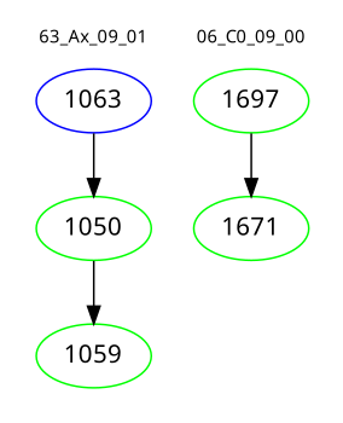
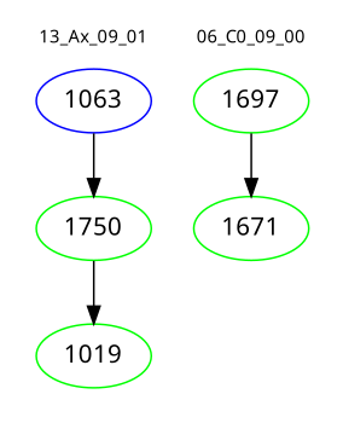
  digraph {
    fontname="Noto Sans"
    node [color=green fontname="Noto Sans"]
    edge [color=black fontname="Noto Sans"]
    n1 [color=blue label=1063]
-   n2 [label=1050]
-   n3 [label=1059]
+   n2 [label=1750]
+   n3 [label=1019]
    n4 [label=1697]
    n5 [label=1671]
    subgraph cluster_1 {
      color=white
      fontsize=10
-     label="63_Ax_09_01"
+     label="13_Ax_09_01"
      n1
      n2
      n3
    }
    subgraph cluster_2 {
      color=white
      fontsize=10
      label="06_C0_09_00"
      n4
      n5
    }
    n1 -> n2
    n2 -> n3
    n4 -> n5
  }
